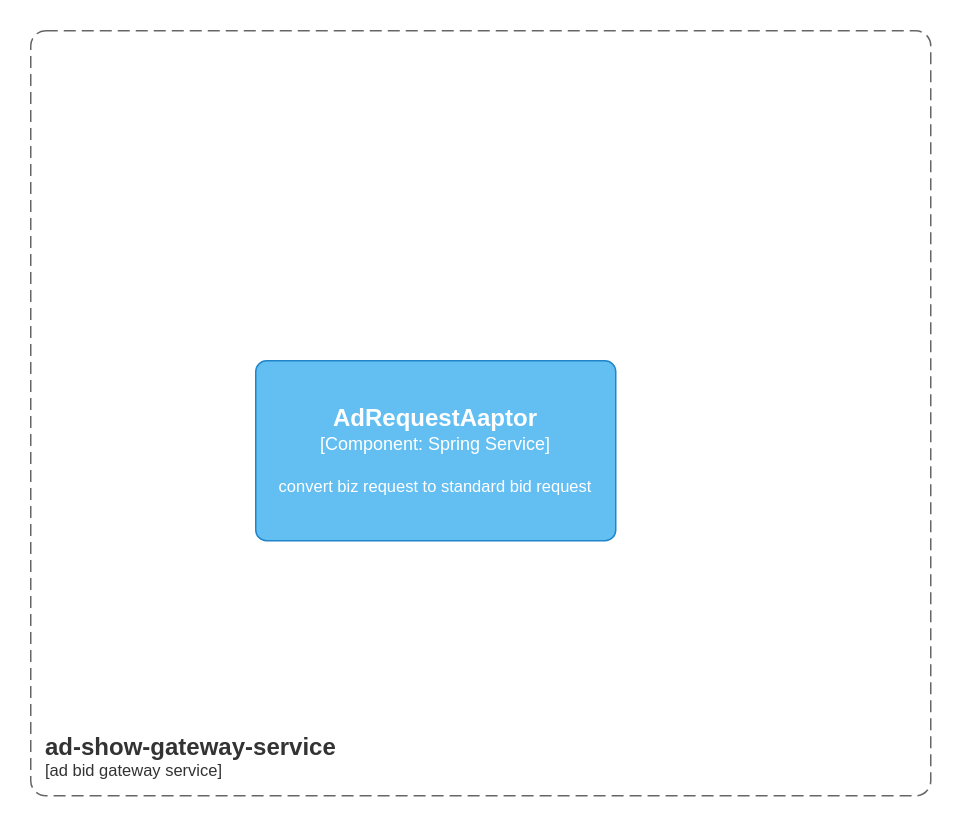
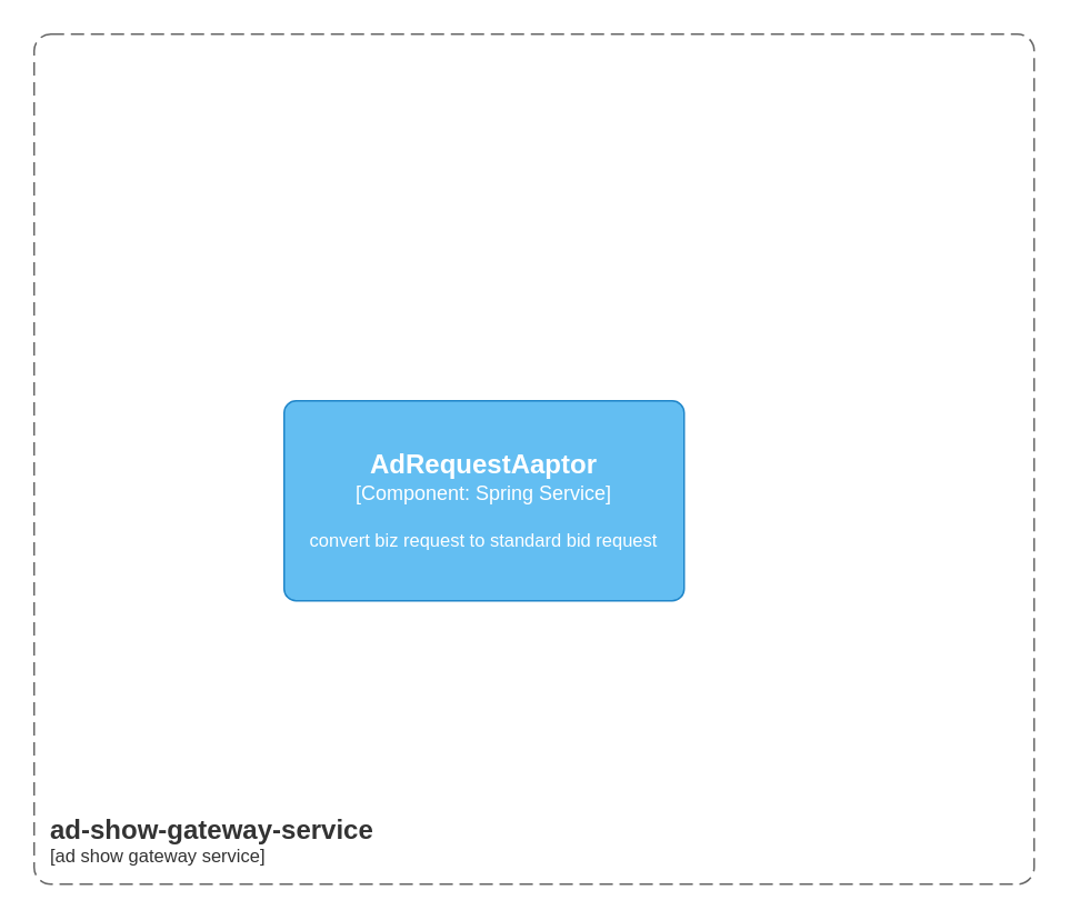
  <mxCell id="0" />
  <mxCell id="1" parent="0" />
- <mxCell id="2" value="&lt;font style=&quot;font-size: 16px&quot;&gt;&lt;b&gt;&lt;div style=&quot;text-align: left&quot;&gt;ad-show-gateway-service&lt;/div&gt;&lt;/b&gt;&lt;/font&gt;&lt;div style=&quot;text-align: left&quot;&gt;[ad bid gateway service]&lt;/div&gt;" style="rounded=1;fontSize=11;whiteSpace=wrap;html=1;dashed=1;arcSize=20;fillColor=none;strokeColor=#666666;fontColor=#333333;labelBackgroundColor=none;align=left;verticalAlign=bottom;labelBorderColor=none;spacingTop=0;spacing=10;dashPattern=8 4;metaEdit=1;rotatable=0;perimeter=rectanglePerimeter;noLabel=0;labelPadding=0;allowArrows=0;connectable=0;expand=0;recursiveResize=0;editable=1;pointerEvents=0;absoluteArcSize=1;points=[[0.25,0,0],[0.5,0,0],[0.75,0,0],[1,0.25,0],[1,0.5,0],[1,0.75,0],[0.75,1,0],[0.5,1,0],[0.25,1,0],[0,0.75,0],[0,0.5,0],[0,0.25,0]];" parent="1" vertex="1"><mxGeometry x="20" y="20" width="600" height="510" as="geometry" /></mxCell>
+ <mxCell id="2" value="&lt;font style=&quot;font-size: 16px&quot;&gt;&lt;b&gt;&lt;div style=&quot;text-align: left&quot;&gt;ad-show-gateway-service&lt;/div&gt;&lt;/b&gt;&lt;/font&gt;&lt;div style=&quot;text-align: left&quot;&gt;[ad show gateway service]&lt;/div&gt;" style="rounded=1;fontSize=11;whiteSpace=wrap;html=1;dashed=1;arcSize=20;fillColor=none;strokeColor=#666666;fontColor=#333333;labelBackgroundColor=none;align=left;verticalAlign=bottom;labelBorderColor=none;spacingTop=0;spacing=10;dashPattern=8 4;metaEdit=1;rotatable=0;perimeter=rectanglePerimeter;noLabel=0;labelPadding=0;allowArrows=0;connectable=0;expand=0;recursiveResize=0;editable=1;pointerEvents=0;absoluteArcSize=1;points=[[0.25,0,0],[0.5,0,0],[0.75,0,0],[1,0.25,0],[1,0.5,0],[1,0.75,0],[0.75,1,0],[0.5,1,0],[0.25,1,0],[0,0.75,0],[0,0.5,0],[0,0.25,0]];" parent="1" vertex="1"><mxGeometry x="20" y="20" width="600" height="510" as="geometry" /></mxCell>
  <mxCell id="3" value="&lt;font style=&quot;font-size: 16px&quot;&gt;&lt;b&gt;AdRequestAaptor&lt;/b&gt;&lt;/font&gt;&lt;div&gt;[Component: Spring Service]&lt;/div&gt;&lt;br&gt;&lt;div&gt;&lt;font style=&quot;font-size: 11px&quot;&gt;convert biz request to standard bid request&lt;/font&gt;&lt;/div&gt;" style="rounded=1;whiteSpace=wrap;html=1;labelBackgroundColor=none;fillColor=#63BEF2;fontColor=#ffffff;align=center;arcSize=6;strokeColor=#2086C9;metaEdit=1;resizable=0;points=[[0.25,0,0],[0.5,0,0],[0.75,0,0],[1,0.25,0],[1,0.5,0],[1,0.75,0],[0.75,1,0],[0.5,1,0],[0.25,1,0],[0,0.75,0],[0,0.5,0],[0,0.25,0]];" parent="1" vertex="1"><mxGeometry x="170" y="240" width="240" height="120" as="geometry" /></mxCell>
